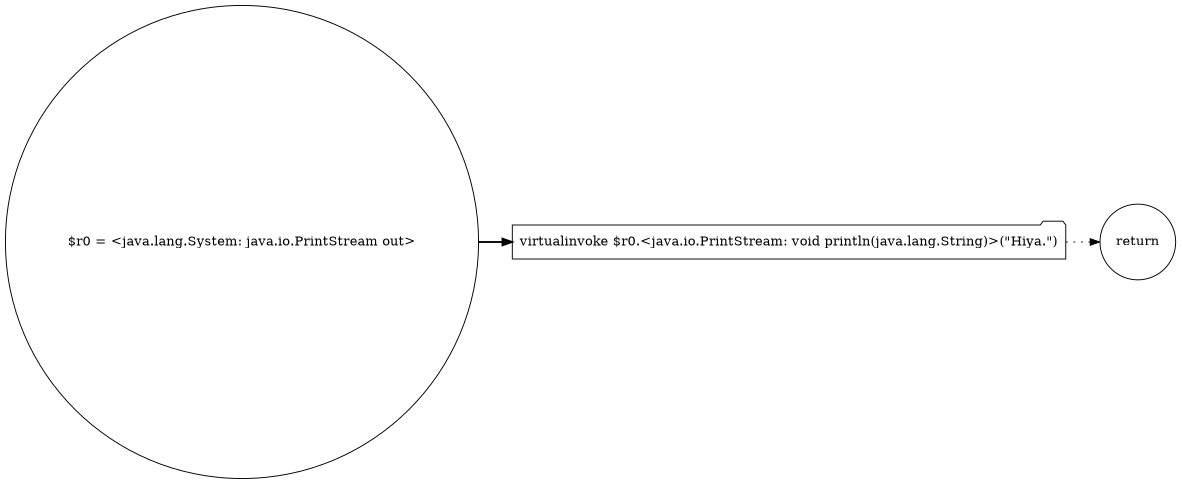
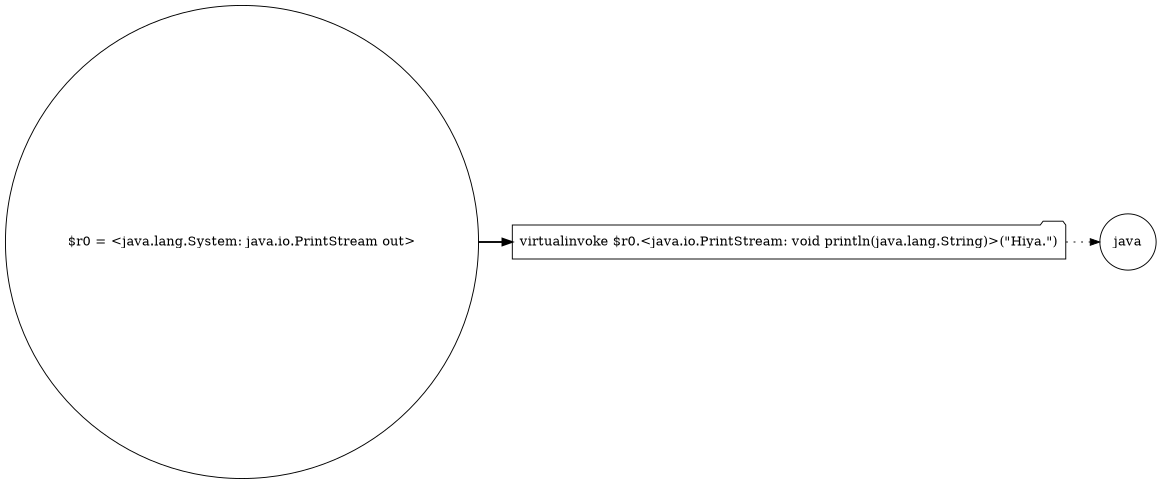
  digraph {
    rankdir=LR
    node [shape=circle]
    "virtualinvoke $r0.<java.io.PrintStream: void println(java.lang.String)>(\"Hiya.\")" [shape=folder]
    "$r0 = <java.lang.System: java.io.PrintStream out>"
-   return
+   return [label=java]
    "virtualinvoke $r0.<java.io.PrintStream: void println(java.lang.String)>(\"Hiya.\")" -> return [style=dotted]
    "$r0 = <java.lang.System: java.io.PrintStream out>" -> "virtualinvoke $r0.<java.io.PrintStream: void println(java.lang.String)>(\"Hiya.\")" [style=bold]
  }
